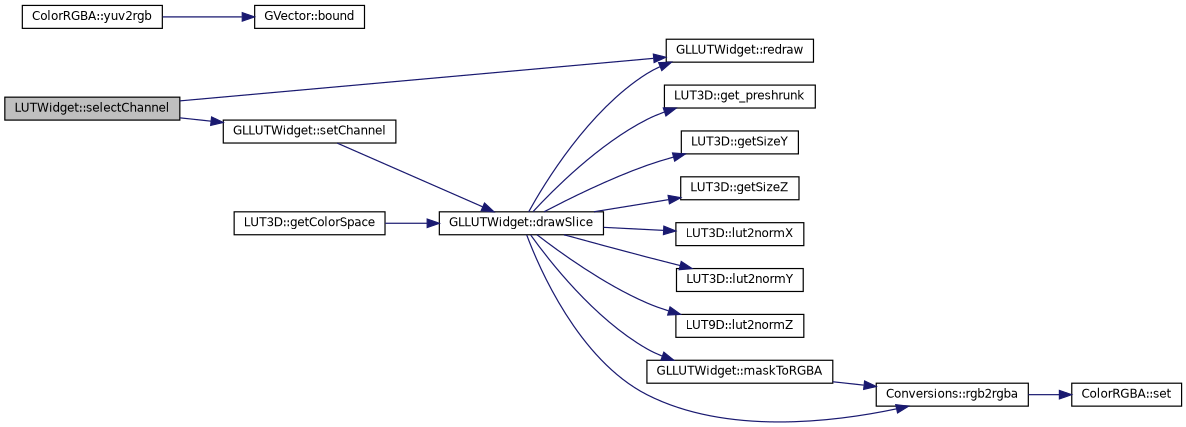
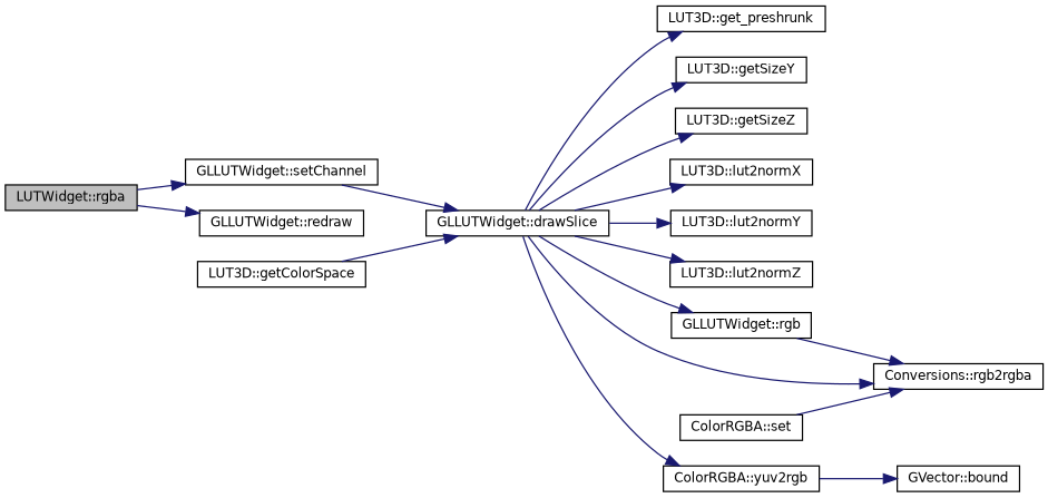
  digraph {
    rankdir=LR
    node [color=black fillcolor=white fontname=Helvetica fontsize=10 shape=record style=filled]
    edge [color=midnightblue fontname=Helvetica fontsize=10 labelfontname=Helvetica labelfontsize=10 style=solid]
-   n1 [fillcolor=grey75 fontcolor=black height=0.2 label="LUTWidget::selectChannel" width=0.4]
+   n1 [fillcolor=grey75 fontcolor=black height=0.2 label="LUTWidget::rgba" width=0.4]
    n2 [height=0.2 label="GLLUTWidget::setChannel" width=0.4]
    n3 [height=0.2 label="GLLUTWidget::redraw" width=0.4]
    n4 [height=0.2 label="GLLUTWidget::drawSlice" width=0.4]
    n5 [height=0.2 label="LUT3D::get_preshrunk" width=0.4]
    n6 [height=0.2 label="LUT3D::getSizeY" width=0.4]
    n7 [height=0.2 label="LUT3D::getSizeZ" width=0.4]
    n8 [height=0.2 label="LUT3D::lut2normX" width=0.4]
    n9 [height=0.2 label="LUT3D::lut2normY" width=0.4]
-   n10 [height=0.2 label="LUT9D::lut2normZ" width=0.4]
-   n11 [height=0.2 label="GLLUTWidget::maskToRGBA" width=0.4]
+   n10 [height=0.2 label="LUT3D::lut2normZ" width=0.4]
+   n11 [height=0.2 label="GLLUTWidget::rgb" width=0.4]
    n12 [height=0.2 label="Conversions::rgb2rgba" width=0.4]
    n13 [height=0.2 label="ColorRGBA::yuv2rgb" width=0.4]
    n14 [height=0.2 label="LUT3D::getColorSpace" width=0.4]
    n15 [height=0.2 label="ColorRGBA::set" width=0.4]
    n16 [height=0.2 label="GVector::bound" width=0.4]
    n1 -> n2
    n1 -> n3
    n2 -> n4
    n4 -> n5
    n4 -> n6
    n4 -> n7
    n4 -> n8
    n4 -> n9
    n4 -> n10
    n4 -> n11
    n4 -> n12
-   n4 -> n3
+   n4 -> n13
    n11 -> n12
-   n12 -> n15
+   n15 -> n12
    n13 -> n16
    n14 -> n4
  }
